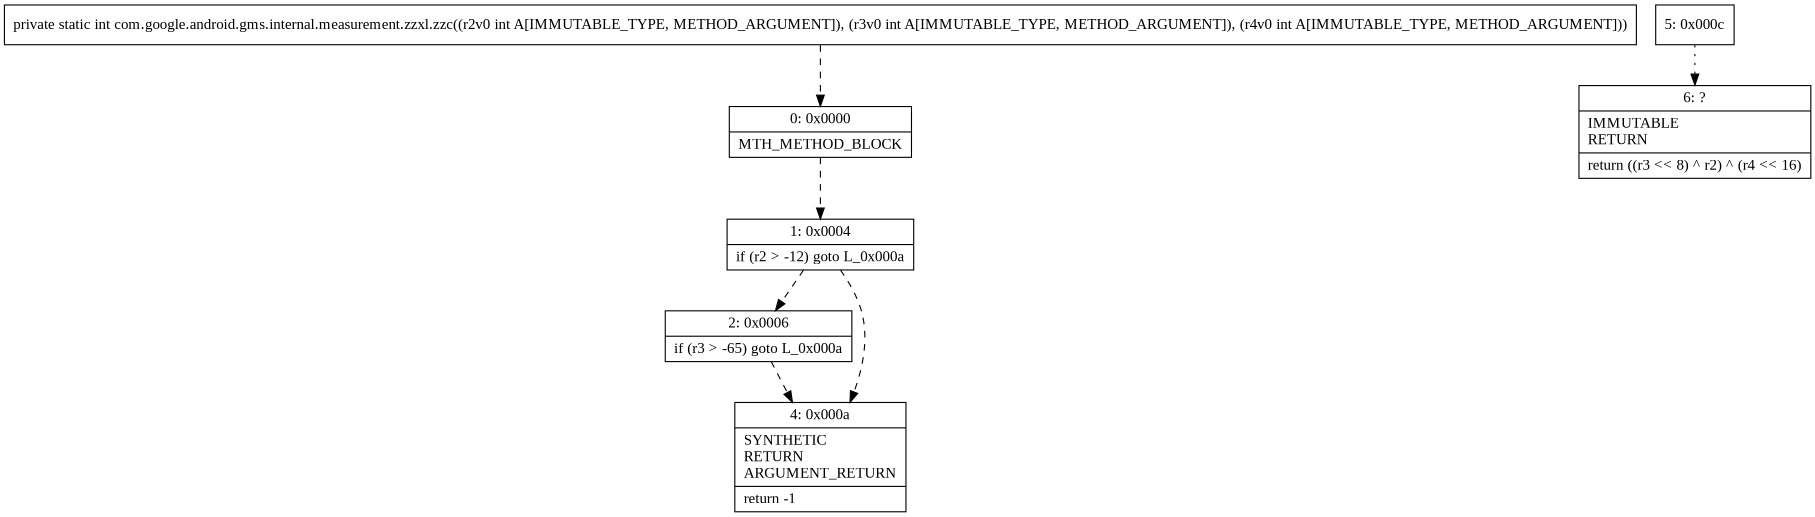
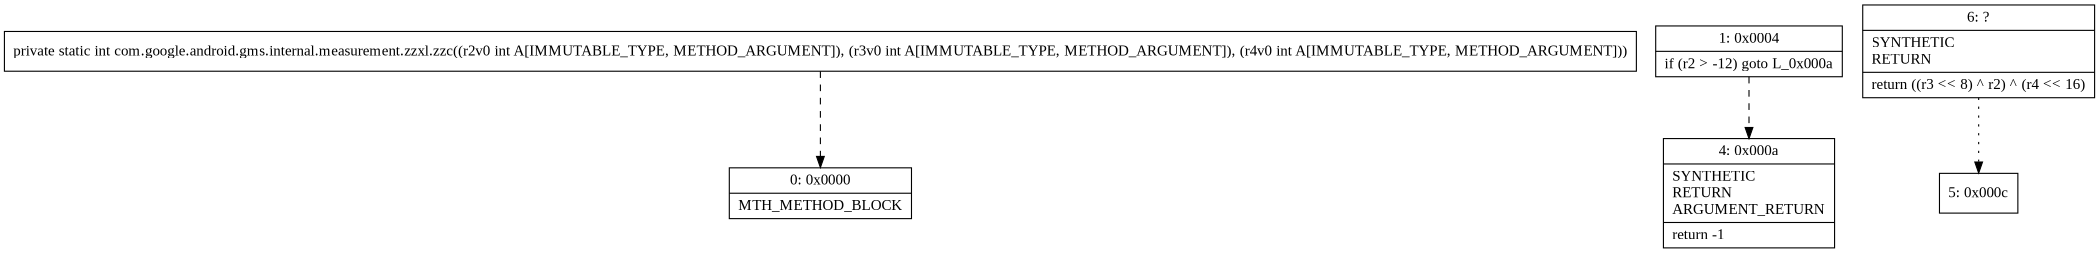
  digraph {
    fontname="Liberation Serif"
    node [fontname="Liberation Serif" shape=record]
    edge [fontname="Liberation Serif" style=dashed]
    n1 [label="{0\:\ 0x0000|MTH_METHOD_BLOCK\l}"]
    n2 [label="{1\:\ 0x0004|if (r2 \> \-12) goto L_0x000a\l}"]
-   n3 [label="{2\:\ 0x0006|if (r3 \> \-65) goto L_0x000a\l}"]
    n4 [label="{4\:\ 0x000a|SYNTHETIC\lRETURN\lARGUMENT_RETURN\l|return \-1\l}"]
    n5 [label="{5\:\ 0x000c}"]
-   n6 [label="{6\:\ ?|IMMUTABLE\lRETURN\l|return ((r3 \<\< 8) ^ r2) ^ (r4 \<\< 16)\l}"]
+   n6 [label="{6\:\ ?|SYNTHETIC\lRETURN\l|return ((r3 \<\< 8) ^ r2) ^ (r4 \<\< 16)\l}"]
    n7 [label="{private static int com.google.android.gms.internal.measurement.zzxl.zzc((r2v0 int A[IMMUTABLE_TYPE, METHOD_ARGUMENT]), (r3v0 int A[IMMUTABLE_TYPE, METHOD_ARGUMENT]), (r4v0 int A[IMMUTABLE_TYPE, METHOD_ARGUMENT])) }"]
-   n1 -> n2
-   n2 -> n3
    n2 -> n4
-   n3 -> n4
-   n5 -> n6 [style=dotted]
+   n6 -> n5 [style=dotted]
    n7 -> n1
  }
